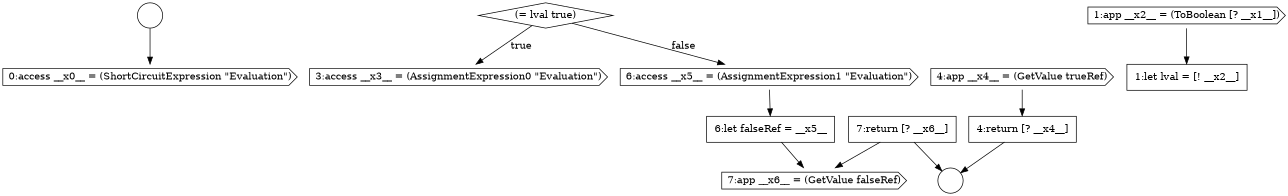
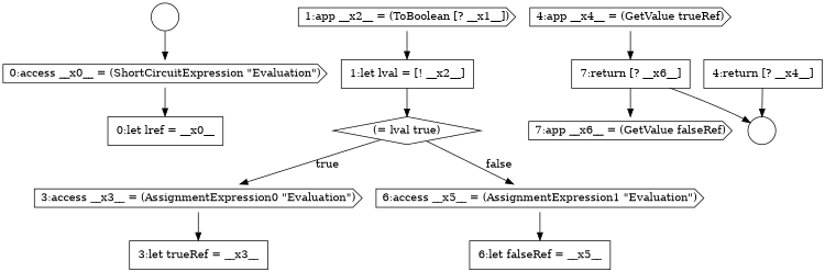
  digraph {
    node [color=black fillcolor=white shape=cds style=filled]
    edge [color=black]
    n1 [label=" " shape=circle]
    n2 [label=<<font color="black">0:access __x0__ = (ShortCircuitExpression &quot;Evaluation&quot;)</font>>]
+   n3 [label=<<font color="black">     <table border="0" cellborder="1" cellspacing="0" cellpadding="10">       <tr><td align="left">0:let lref = __x0__</td></tr>     </table>   </font>> margin=0 shape=none]
    n4 [label=<<font color="black">3:access __x3__ = (AssignmentExpression0 &quot;Evaluation&quot;)</font>>]
+   n5 [label=<<font color="black">     <table border="0" cellborder="1" cellspacing="0" cellpadding="10">       <tr><td align="left">3:let trueRef = __x3__</td></tr>     </table>   </font>> margin=0 shape=none]
    n6 [label=" " shape=circle]
    n7 [label=<<font color="black">7:app __x6__ = (GetValue falseRef)</font>>]
    n8 [label=<<font color="black">     <table border="0" cellborder="1" cellspacing="0" cellpadding="10">       <tr><td align="left">7:return [? __x6__]</td></tr>     </table>   </font>> margin=0 shape=none]
    n9 [label=<<font color="black">     <table border="0" cellborder="1" cellspacing="0" cellpadding="10">       <tr><td align="left">4:return [? __x4__]</td></tr>     </table>   </font>> margin=0 shape=none]
    n10 [label=<<font color="black">4:app __x4__ = (GetValue trueRef)</font>>]
    n11 [label=<<font color="black">1:app __x2__ = (ToBoolean [? __x1__])</font>>]
    n12 [label=<<font color="black">     <table border="0" cellborder="1" cellspacing="0" cellpadding="10">       <tr><td align="left">1:let lval = [! __x2__]</td></tr>     </table>   </font>> margin=0 shape=none]
    n13 [label=<<font color="black">6:access __x5__ = (AssignmentExpression1 &quot;Evaluation&quot;)</font>>]
    n14 [label=<<font color="black">     <table border="0" cellborder="1" cellspacing="0" cellpadding="10">       <tr><td align="left">6:let falseRef = __x5__</td></tr>     </table>   </font>> margin=0 shape=none]
    n15 [label=<<font color="black">(= lval true)</font>> shape=diamond]
    n1 -> n2
+   n2 -> n3
+   n4 -> n5
    n8 -> n6
    n8 -> n7
    n9 -> n6
-   n10 -> n9
+   n10 -> n8
    n11 -> n12
+   n12 -> n15
    n13 -> n14
-   n14 -> n7
    n15 -> n4 [label=<<font color="black">true</font>>]
    n15 -> n13 [label=<<font color="black">false</font>>]
  }
